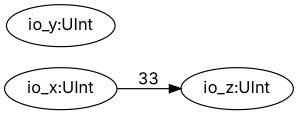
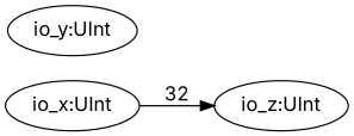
  digraph {
    rankdir=LR
    fontname=Inter
    node [fontname=Inter]
    n1 [label="io_z:UInt"]
    n2 [label="io_x:UInt"]
    n3 [label="io_y:UInt"]
-   n2 -> n1 [label=33 fontname=Inter]
+   n2 -> n1 [label=32 fontname=Inter]
  }
